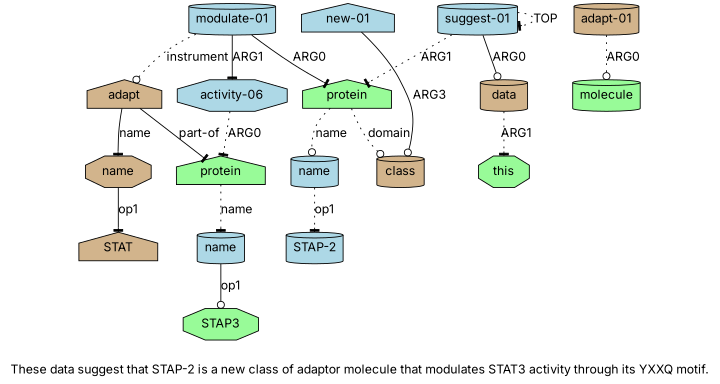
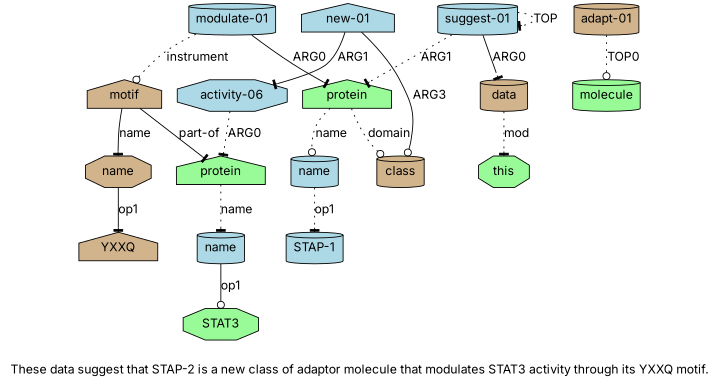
  digraph {
    fontname=Inter
    label="These data suggest that STAP-2 is a new class of adaptor molecule that modulates STAT3 activity through its YXXQ motif."
    node [color=black fillcolor=lightblue fontname=Inter gold_ind=-1 gold_label=name shape=cylinder style=filled test_ind=-1 test_label=name]
    edge [arrowhead=tee color=black fontname=Inter gold_label=ARG0 style=dotted test_label=ARG0]
-   n1 [fillcolor=tan gold_label=YXXQ label=STAT shape=house test_label=YXXQ]
+   n1 [fillcolor=tan gold_label=YXXQ label=YXXQ shape=house test_label=YXXQ]
    n2 [fillcolor=tan gold_ind=14 label=name shape=octagon test_ind=14]
    n3 [fillcolor=palegreen gold_ind=11 gold_label=protein label=protein shape=house test_ind=11 test_label=protein]
    n4 [gold_ind=12 label=name test_ind=12]
-   n5 [fillcolor=palegreen gold_label=STAT3 label=STAP3 shape=octagon test_label=STAT3]
+   n5 [fillcolor=palegreen gold_label=STAT3 label=STAT3 shape=octagon test_label=STAT3]
    n6 [gold_ind=10 gold_label="activity-06" label="activity-06" shape=octagon test_ind=10 test_label="activity-06"]
-   n7 [fillcolor=tan gold_ind=13 gold_label=motif label=adapt shape=house test_ind=13 test_label=motif]
-   n8 [gold_label="STAP-2" label="STAP-2" test_label="STAP-2"]
+   n7 [fillcolor=tan gold_ind=13 gold_label=motif label=motif shape=house test_ind=13 test_label=motif]
+   n8 [gold_label="STAP-2" label="STAP-1" test_label="STAP-2"]
    n9 [fillcolor=tan gold_ind=1 gold_label=data label=data test_ind=1 test_label=data]
    n10 [fillcolor=palegreen gold_ind=2 gold_label=this label=this shape=octagon test_ind=2 test_label=this]
    n11 [gold_ind=0 gold_label="suggest-01" label="suggest-01" test_ind=0 test_label="suggest-01"]
    n12 [fillcolor=palegreen gold_ind=3 gold_label=protein label=protein shape=house test_ind=3 test_label=protein]
    n13 [fillcolor=tan gold_ind=5 gold_label=class label=class test_ind=5 test_label=class]
    n14 [gold_ind=4 label=name test_ind=4]
    n15 [fillcolor=palegreen gold_ind=6 gold_label=molecule label=molecule test_ind=6 test_label=molecule]
    n16 [fillcolor=tan gold_ind=7 gold_label="adapt-01" label="adapt-01" test_ind=7 test_label="adapt-01"]
    n17 [gold_ind=9 gold_label="modulate-01" label="modulate-01" test_ind=9 test_label="modulate-01"]
    n18 [gold_ind=8 gold_label="new-01" label="new-01" shape=house test_ind=8 test_label="new-01"]
    n2 -> n1 [gold_label=op1 label=op1 style=solid test_label=op1]
    n3 -> n4 [gold_label=name label=name test_label=name]
    n4 -> n5 [arrowhead=odot gold_label=op1 label=op1 style=solid test_label=op1]
    n6 -> n3 [label=ARG0]
    n7 -> n2 [gold_label=name label=name style=solid test_label=name]
    n7 -> n3 [gold_label="part-of" label="part-of" style=solid test_label="part-of"]
-   n9 -> n10 [gold_label=mod label=ARG1 test_label=mod]
-   n11 -> n9 [arrowhead=odot label=ARG0 style=solid]
+   n9 -> n10 [gold_label=mod label=mod test_label=mod]
+   n11 -> n9 [label=ARG0 style=solid]
    n11 -> n11 [gold_label=TOP label=TOP test_label=TOP]
    n11 -> n12 [gold_label=ARG1 label=ARG1 test_label=ARG1]
    n12 -> n13 [arrowhead=odot gold_label=domain label=domain test_label=domain]
    n12 -> n14 [arrowhead=odot gold_label=name label=name test_label=name]
    n14 -> n8 [gold_label=op1 label=op1 test_label=op1]
-   n16 -> n15 [arrowhead=odot label=ARG0]
-   n17 -> n6 [gold_label=ARG1 label=ARG1 style=solid test_label=ARG1]
+   n16 -> n15 [arrowhead=odot label=TOP0]
+   n18 -> n6 [gold_label=ARG1 label=ARG1 style=solid test_label=ARG1]
    n17 -> n7 [arrowhead=odot gold_label=instrument label=instrument test_label=instrument]
    n17 -> n12 [label=ARG0 style=solid]
    n18 -> n13 [arrowhead=odot gold_label=ARG1 label=ARG3 style=solid test_label=ARG1]
  }
